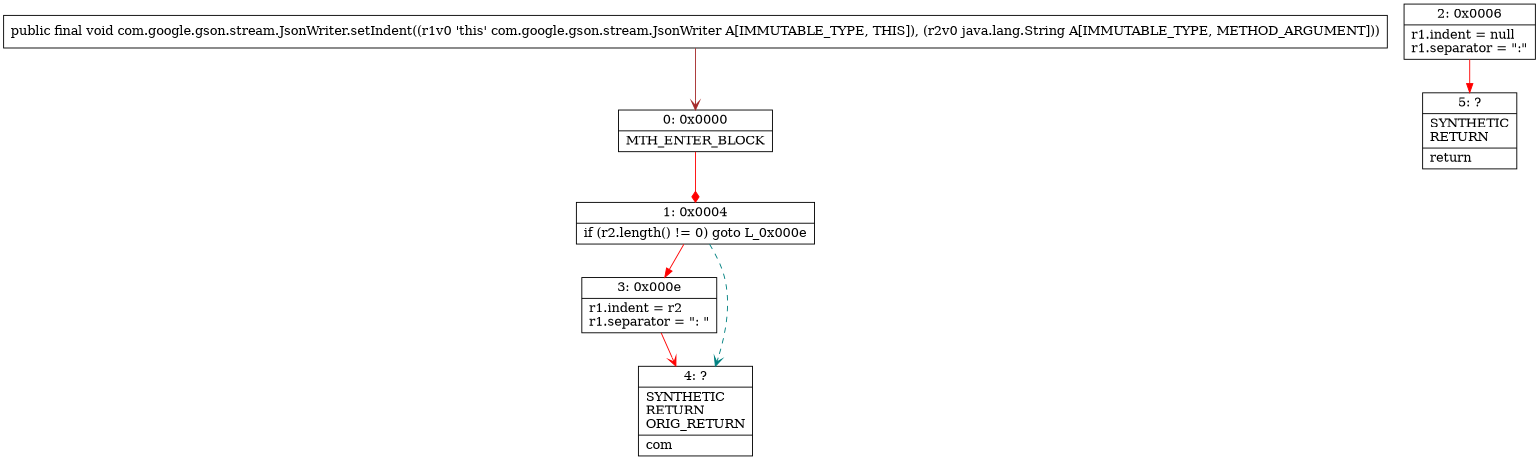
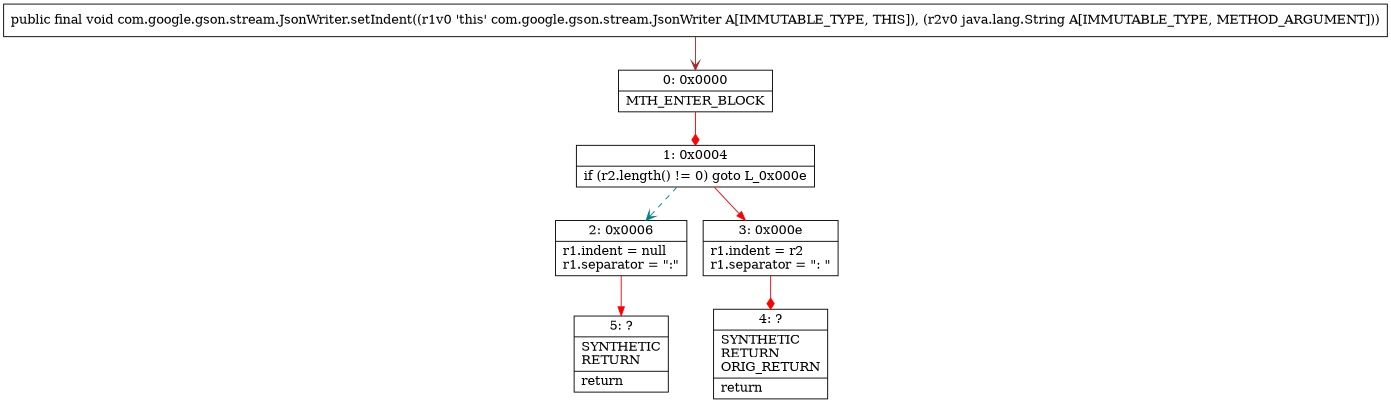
  digraph {
    node [shape=record]
    edge [arrowhead=diamond color=red]
    n1 [label="{0\:\ 0x0000|MTH_ENTER_BLOCK\l}"]
    n2 [label="{1\:\ 0x0004|if (r2.length() != 0) goto L_0x000e\l}"]
    n3 [label="{2\:\ 0x0006|r1.indent = null\lr1.separator = \":\"\l}"]
    n4 [label="{3\:\ 0x000e|r1.indent = r2\lr1.separator = \": \"\l}"]
    n5 [label="{5\:\ ?|SYNTHETIC\lRETURN\l|return\l}"]
-   n6 [label="{4\:\ ?|SYNTHETIC\lRETURN\lORIG_RETURN\l|com\l}"]
+   n6 [label="{4\:\ ?|SYNTHETIC\lRETURN\lORIG_RETURN\l|return\l}"]
    n7 [label="{public final void com.google.gson.stream.JsonWriter.setIndent((r1v0 'this' com.google.gson.stream.JsonWriter A[IMMUTABLE_TYPE, THIS]), (r2v0 java.lang.String A[IMMUTABLE_TYPE, METHOD_ARGUMENT])) }"]
    n1 -> n2
-   n2 -> n6 [arrowhead=vee color=teal style=dashed]
+   n2 -> n3 [arrowhead=vee color=teal style=dashed]
    n2 -> n4 [arrowhead=normal]
    n3 -> n5 [arrowhead=normal]
-   n4 -> n6 [arrowhead=vee]
+   n4 -> n6
    n7 -> n1 [arrowhead=vee color=brown]
  }
